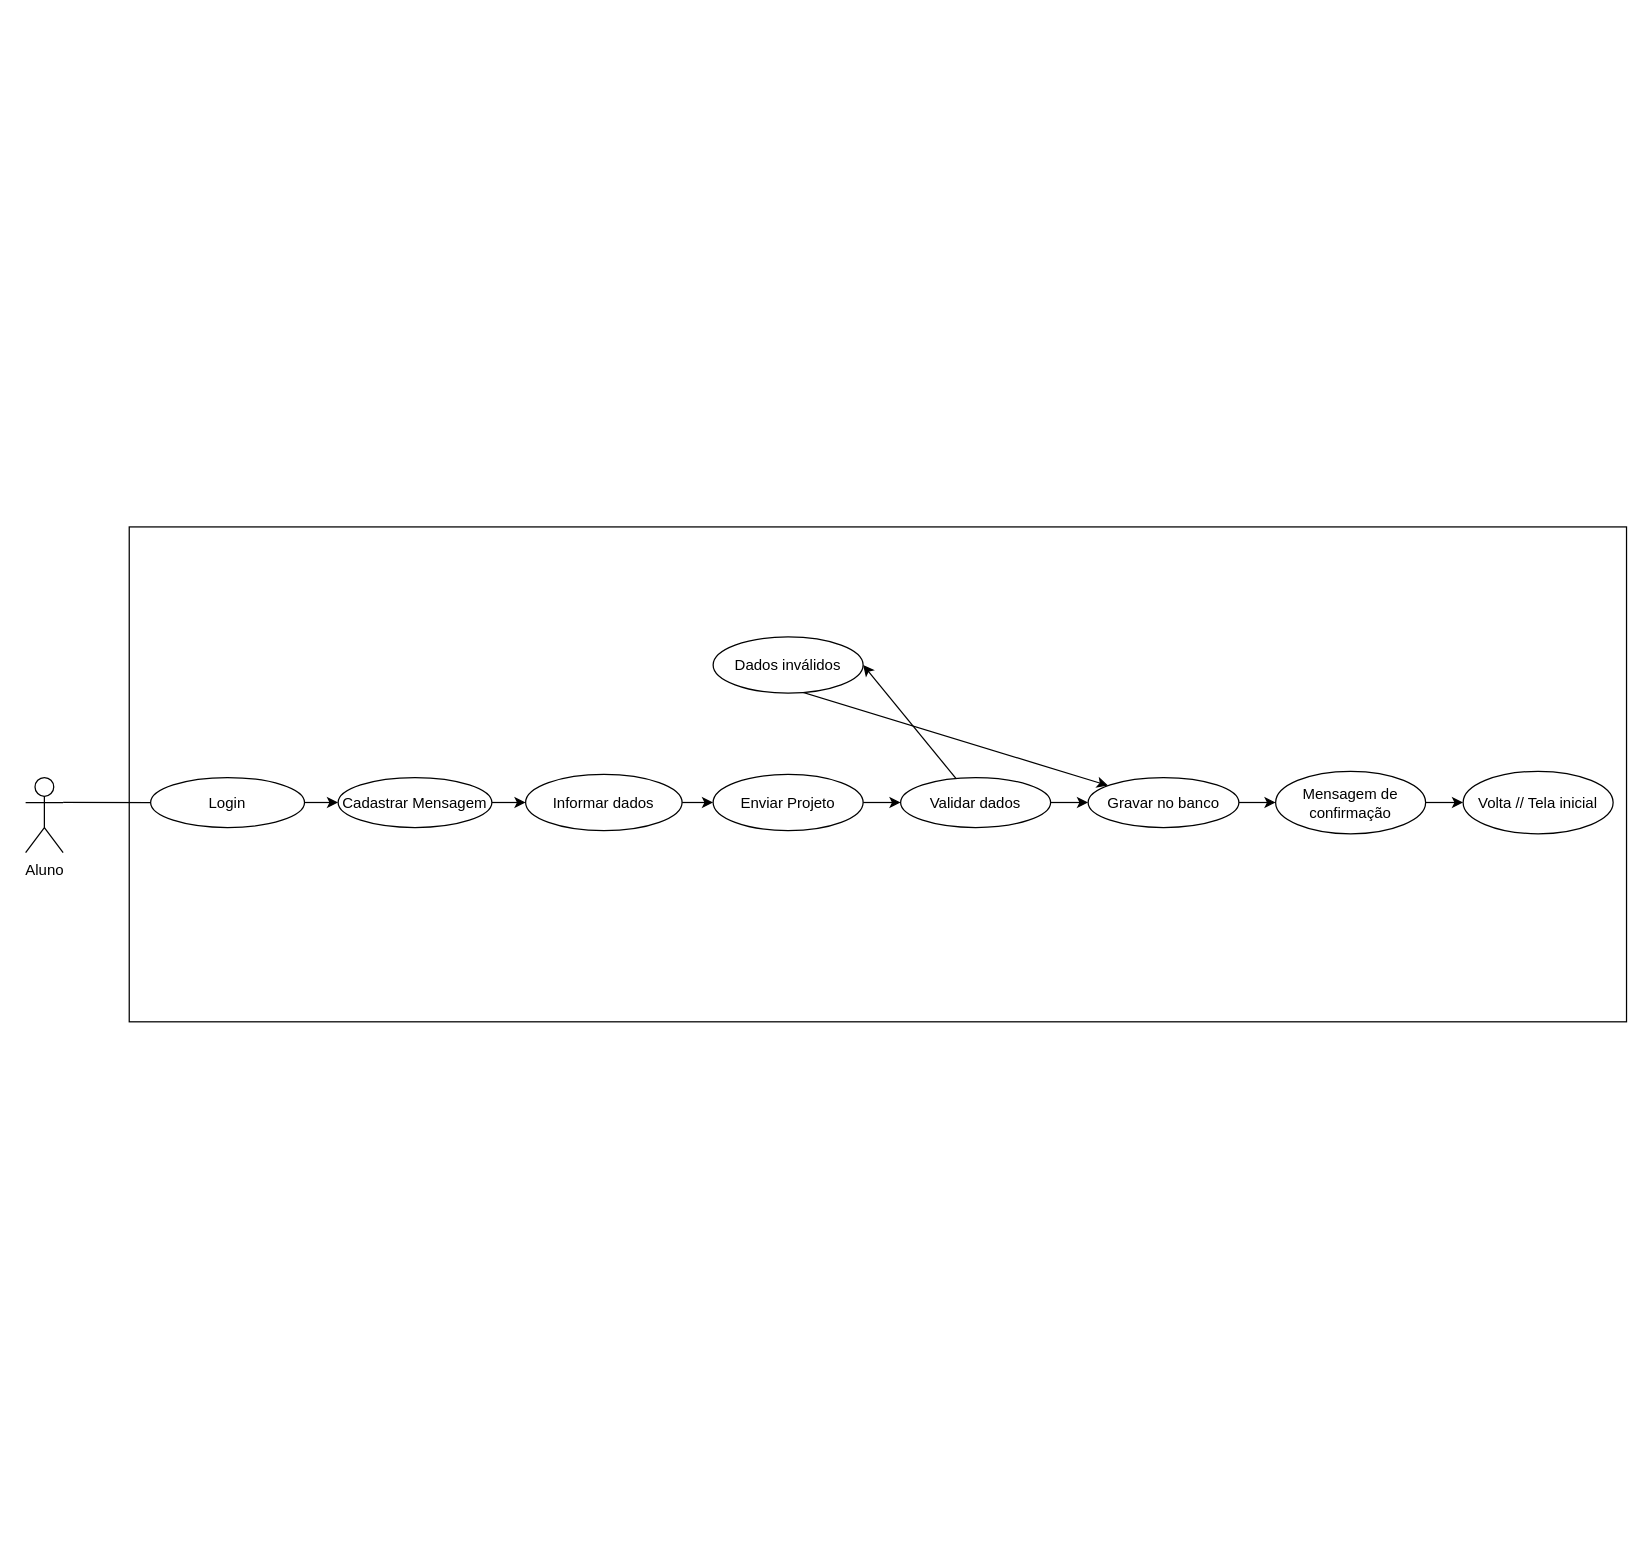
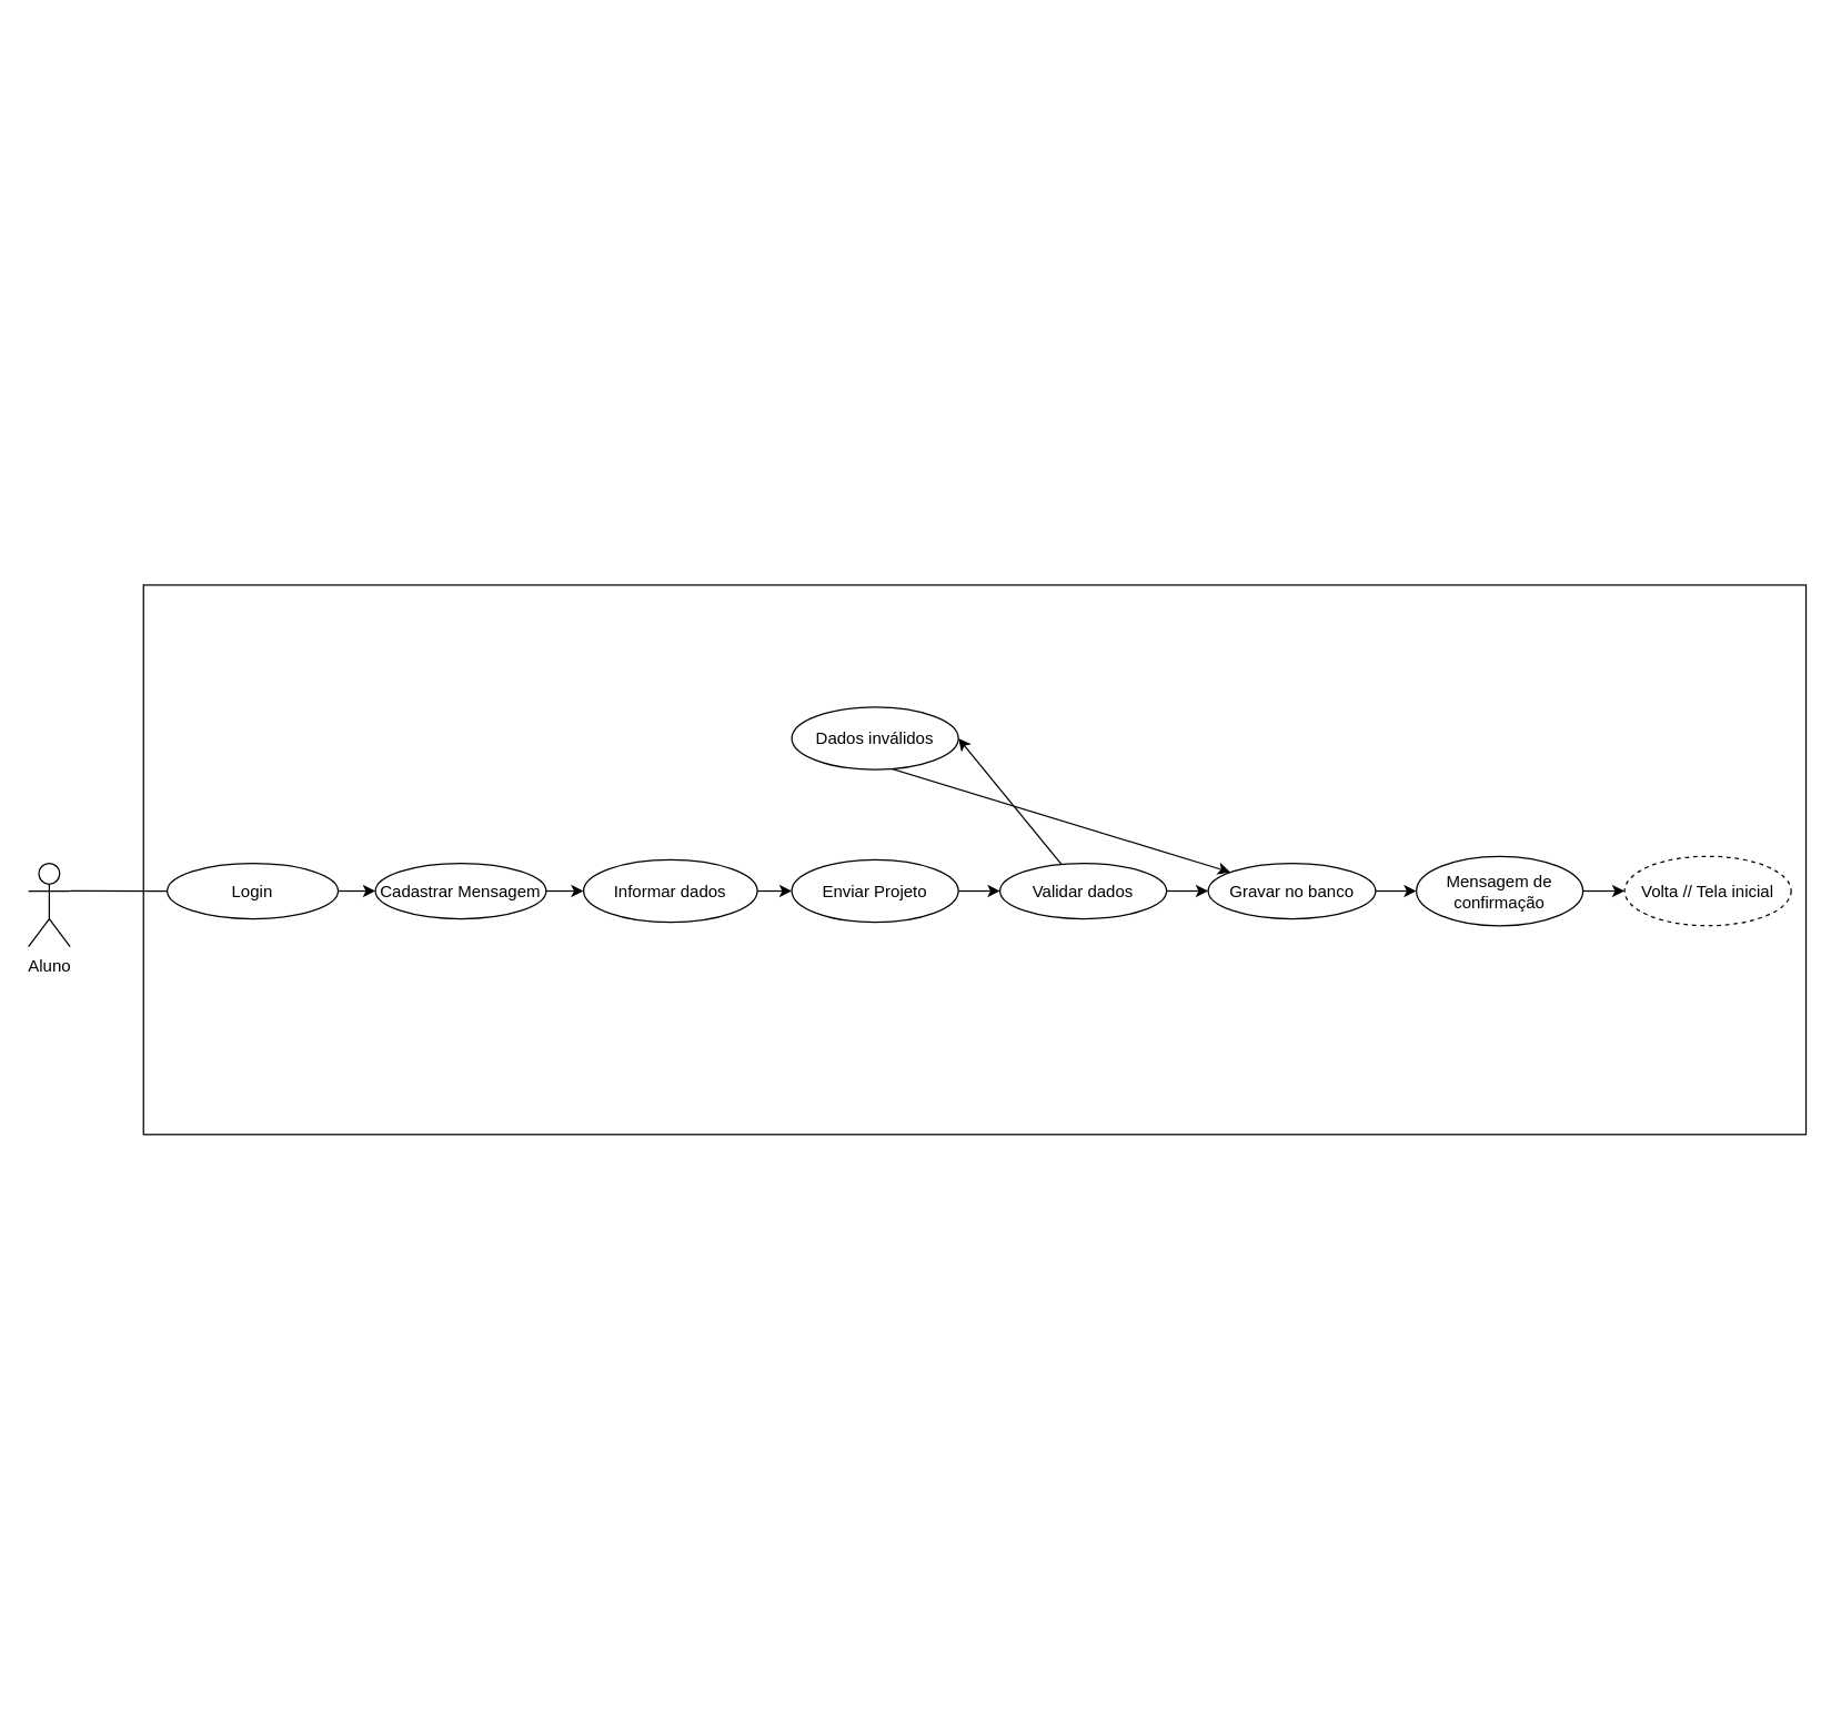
  <mxCell id="0" />
  <mxCell id="1" parent="0" />
  <mxCell id="2" value="" style="rounded=0;whiteSpace=wrap;html=1;rotation=90;" parent="1" vertex="1"><mxGeometry x="503.85" y="20.09" width="395.91" height="1197.83" as="geometry" /></mxCell>
  <mxCell id="3" value="Aluno" style="shape=umlActor;verticalLabelPosition=bottom;verticalAlign=top;html=1;outlineConnect=0;" parent="1" vertex="1"><mxGeometry x="20" y="621.5" width="30" height="60" as="geometry" /></mxCell>
  <mxCell id="4" style="edgeStyle=none;html=1;entryX=1;entryY=0.5;entryDx=0;entryDy=0;" parent="1" source="6" target="21" edge="1"><mxGeometry relative="1" as="geometry" /></mxCell>
  <mxCell id="5" style="edgeStyle=none;html=1;entryX=0;entryY=0.5;entryDx=0;entryDy=0;" parent="1" source="6" target="10" edge="1"><mxGeometry relative="1" as="geometry" /></mxCell>
  <mxCell id="6" value="Validar dados" style="ellipse;whiteSpace=wrap;html=1;" parent="1" vertex="1"><mxGeometry x="720" y="621.5" width="120" height="40" as="geometry" /></mxCell>
  <mxCell id="7" style="edgeStyle=none;html=1;entryX=0;entryY=0.5;entryDx=0;entryDy=0;" parent="1" source="8" target="6" edge="1"><mxGeometry relative="1" as="geometry" /></mxCell>
  <mxCell id="8" value="Enviar Projeto" style="ellipse;whiteSpace=wrap;html=1;" parent="1" vertex="1"><mxGeometry x="570" y="619" width="120" height="45" as="geometry" /></mxCell>
  <mxCell id="9" style="edgeStyle=none;html=1;entryX=0;entryY=0.5;entryDx=0;entryDy=0;" parent="1" source="10" target="12" edge="1"><mxGeometry relative="1" as="geometry"><mxPoint x="1020" y="641.5" as="targetPoint" /></mxGeometry></mxCell>
  <mxCell id="10" value="Gravar no banco" style="ellipse;whiteSpace=wrap;html=1;" parent="1" vertex="1"><mxGeometry x="870" y="621.5" width="120.62" height="40" as="geometry" /></mxCell>
  <mxCell id="11" style="edgeStyle=none;html=1;entryX=0;entryY=0.5;entryDx=0;entryDy=0;" parent="1" source="12" target="22" edge="1"><mxGeometry relative="1" as="geometry" /></mxCell>
  <mxCell id="12" value="Mensagem de confirmação" style="ellipse;whiteSpace=wrap;html=1;" parent="1" vertex="1"><mxGeometry x="1020" y="616.5" width="120" height="50" as="geometry" /></mxCell>
  <mxCell id="13" style="edgeStyle=none;html=1;entryX=0;entryY=0.5;entryDx=0;entryDy=0;" parent="1" source="14" target="8" edge="1"><mxGeometry relative="1" as="geometry" /></mxCell>
  <mxCell id="14" value="Informar dados" style="ellipse;whiteSpace=wrap;html=1;" parent="1" vertex="1"><mxGeometry x="420" y="619" width="125.17" height="45" as="geometry" /></mxCell>
  <mxCell id="15" style="edgeStyle=none;html=1;entryX=0;entryY=0.5;entryDx=0;entryDy=0;" parent="1" source="16" target="18" edge="1"><mxGeometry relative="1" as="geometry" /></mxCell>
  <mxCell id="16" value="Login" style="ellipse;whiteSpace=wrap;html=1;" parent="1" vertex="1"><mxGeometry x="120" y="621.5" width="123.12" height="40" as="geometry" /></mxCell>
  <mxCell id="17" style="edgeStyle=none;html=1;entryX=0;entryY=0.5;entryDx=0;entryDy=0;" parent="1" source="18" target="14" edge="1"><mxGeometry relative="1" as="geometry" /></mxCell>
  <mxCell id="18" value="Cadastrar Mensagem" style="ellipse;whiteSpace=wrap;html=1;" parent="1" vertex="1"><mxGeometry x="270" y="621.5" width="123" height="40" as="geometry" /></mxCell>
  <mxCell id="19" value="" style="endArrow=none;html=1;exitX=1;exitY=0.333;exitDx=0;exitDy=0;entryX=0;entryY=0.5;entryDx=0;entryDy=0;exitPerimeter=0;" parent="1" source="3" target="16" edge="1"><mxGeometry width="50" height="50" relative="1" as="geometry"><mxPoint x="340.962" y="567.787" as="sourcePoint" /><mxPoint x="685.17" y="544" as="targetPoint" /></mxGeometry></mxCell>
  <mxCell id="20" style="edgeStyle=none;html=1;exitX=0;exitY=0.5;exitDx=0;exitDy=0;" parent="1" source="21" target="10" edge="1"><mxGeometry relative="1" as="geometry" /></mxCell>
  <mxCell id="21" value="Dados inválidos" style="ellipse;whiteSpace=wrap;html=1;" parent="1" vertex="1"><mxGeometry x="570" y="509" width="120" height="45" as="geometry" /></mxCell>
- <mxCell id="22" value="Volta // Tela inicial" style="ellipse;whiteSpace=wrap;html=1;" parent="1" vertex="1"><mxGeometry x="1170" y="616.5" width="120" height="50" as="geometry" /></mxCell>
+ <mxCell id="22" value="Volta // Tela inicial" style="ellipse;whiteSpace=wrap;html=1;dashed=1;" parent="1" vertex="1"><mxGeometry x="1170" y="616.5" width="120" height="50" as="geometry" /></mxCell>
